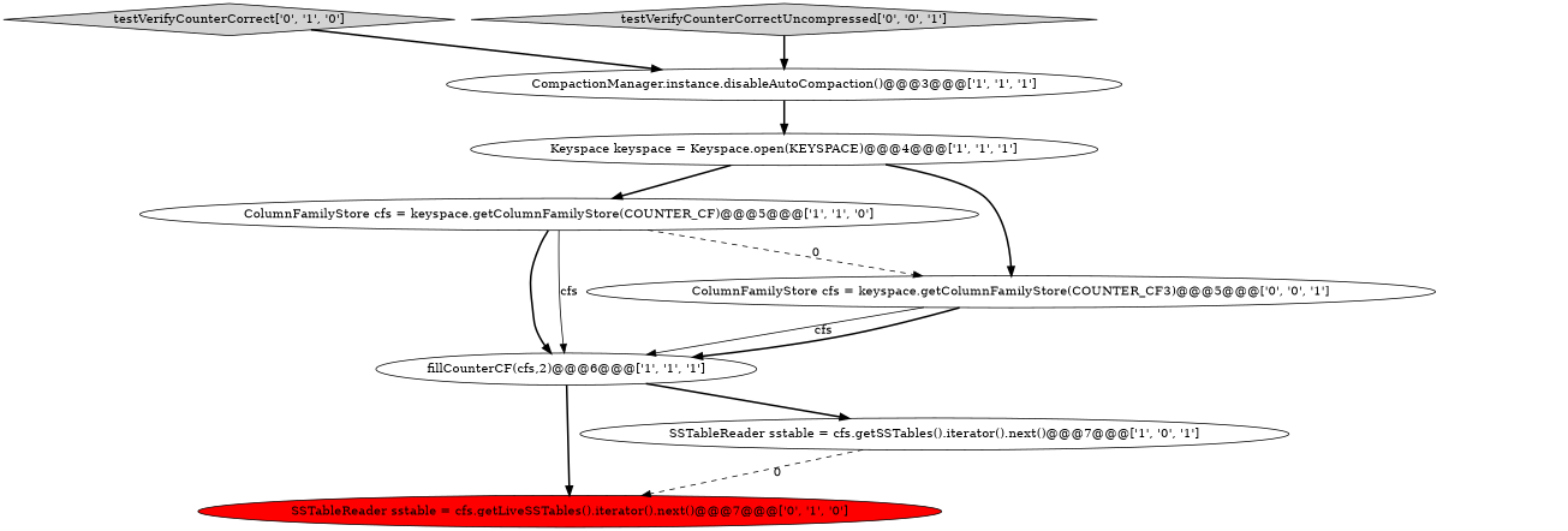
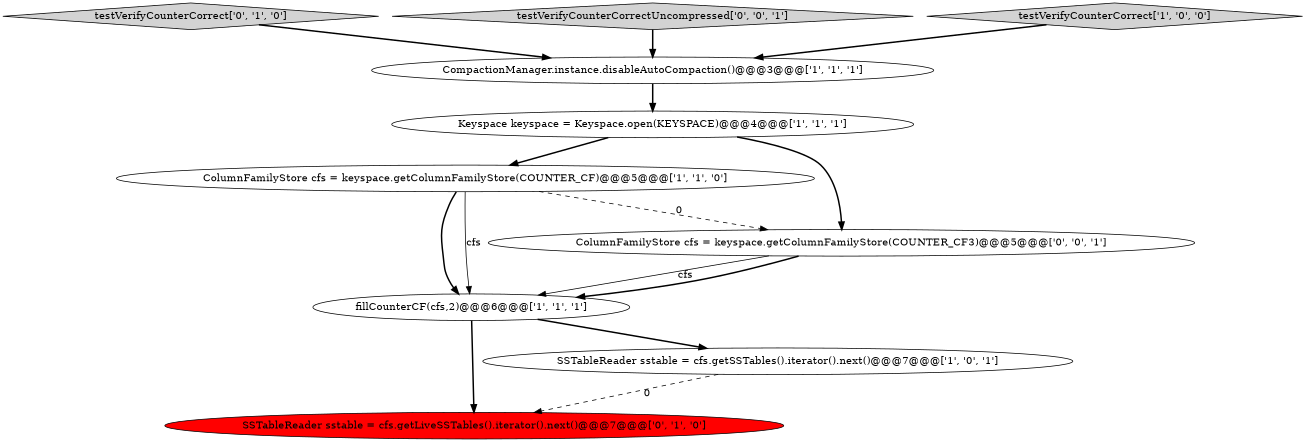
  digraph {
    node [fillcolor=white shape=ellipse style=filled]
    edge [style=bold]
    n1 [fillcolor=red label="SSTableReader sstable = cfs.getLiveSSTables().iterator().next()@@@7@@@['0', '1', '0']"]
    n2 [label="CompactionManager.instance.disableAutoCompaction()@@@3@@@['1', '1', '1']"]
    n3 [label="Keyspace keyspace = Keyspace.open(KEYSPACE)@@@4@@@['1', '1', '1']"]
    n4 [label="ColumnFamilyStore cfs = keyspace.getColumnFamilyStore(COUNTER_CF)@@@5@@@['1', '1', '0']"]
    n5 [label="ColumnFamilyStore cfs = keyspace.getColumnFamilyStore(COUNTER_CF3)@@@5@@@['0', '0', '1']"]
    n6 [fillcolor=lightgray label="testVerifyCounterCorrect['0', '1', '0']" shape=diamond]
    n7 [label="fillCounterCF(cfs,2)@@@6@@@['1', '1', '1']"]
    n8 [label="SSTableReader sstable = cfs.getSSTables().iterator().next()@@@7@@@['1', '0', '1']"]
    n9 [fillcolor=lightgray label="testVerifyCounterCorrectUncompressed['0', '0', '1']" shape=diamond]
+   n10 [fillcolor=lightgray label="testVerifyCounterCorrect['1', '0', '0']" shape=diamond]
    n2 -> n3
    n3 -> n4
    n3 -> n5
    n4 -> n5 [label=0 style=dashed]
    n4 -> n7
    n4 -> n7 [label=cfs style=solid]
    n5 -> n7 [label=cfs style=solid]
    n5 -> n7
    n6 -> n2
    n7 -> n1
    n7 -> n8
    n8 -> n1 [label=0 style=dashed]
    n9 -> n2
+   n10 -> n2
  }
